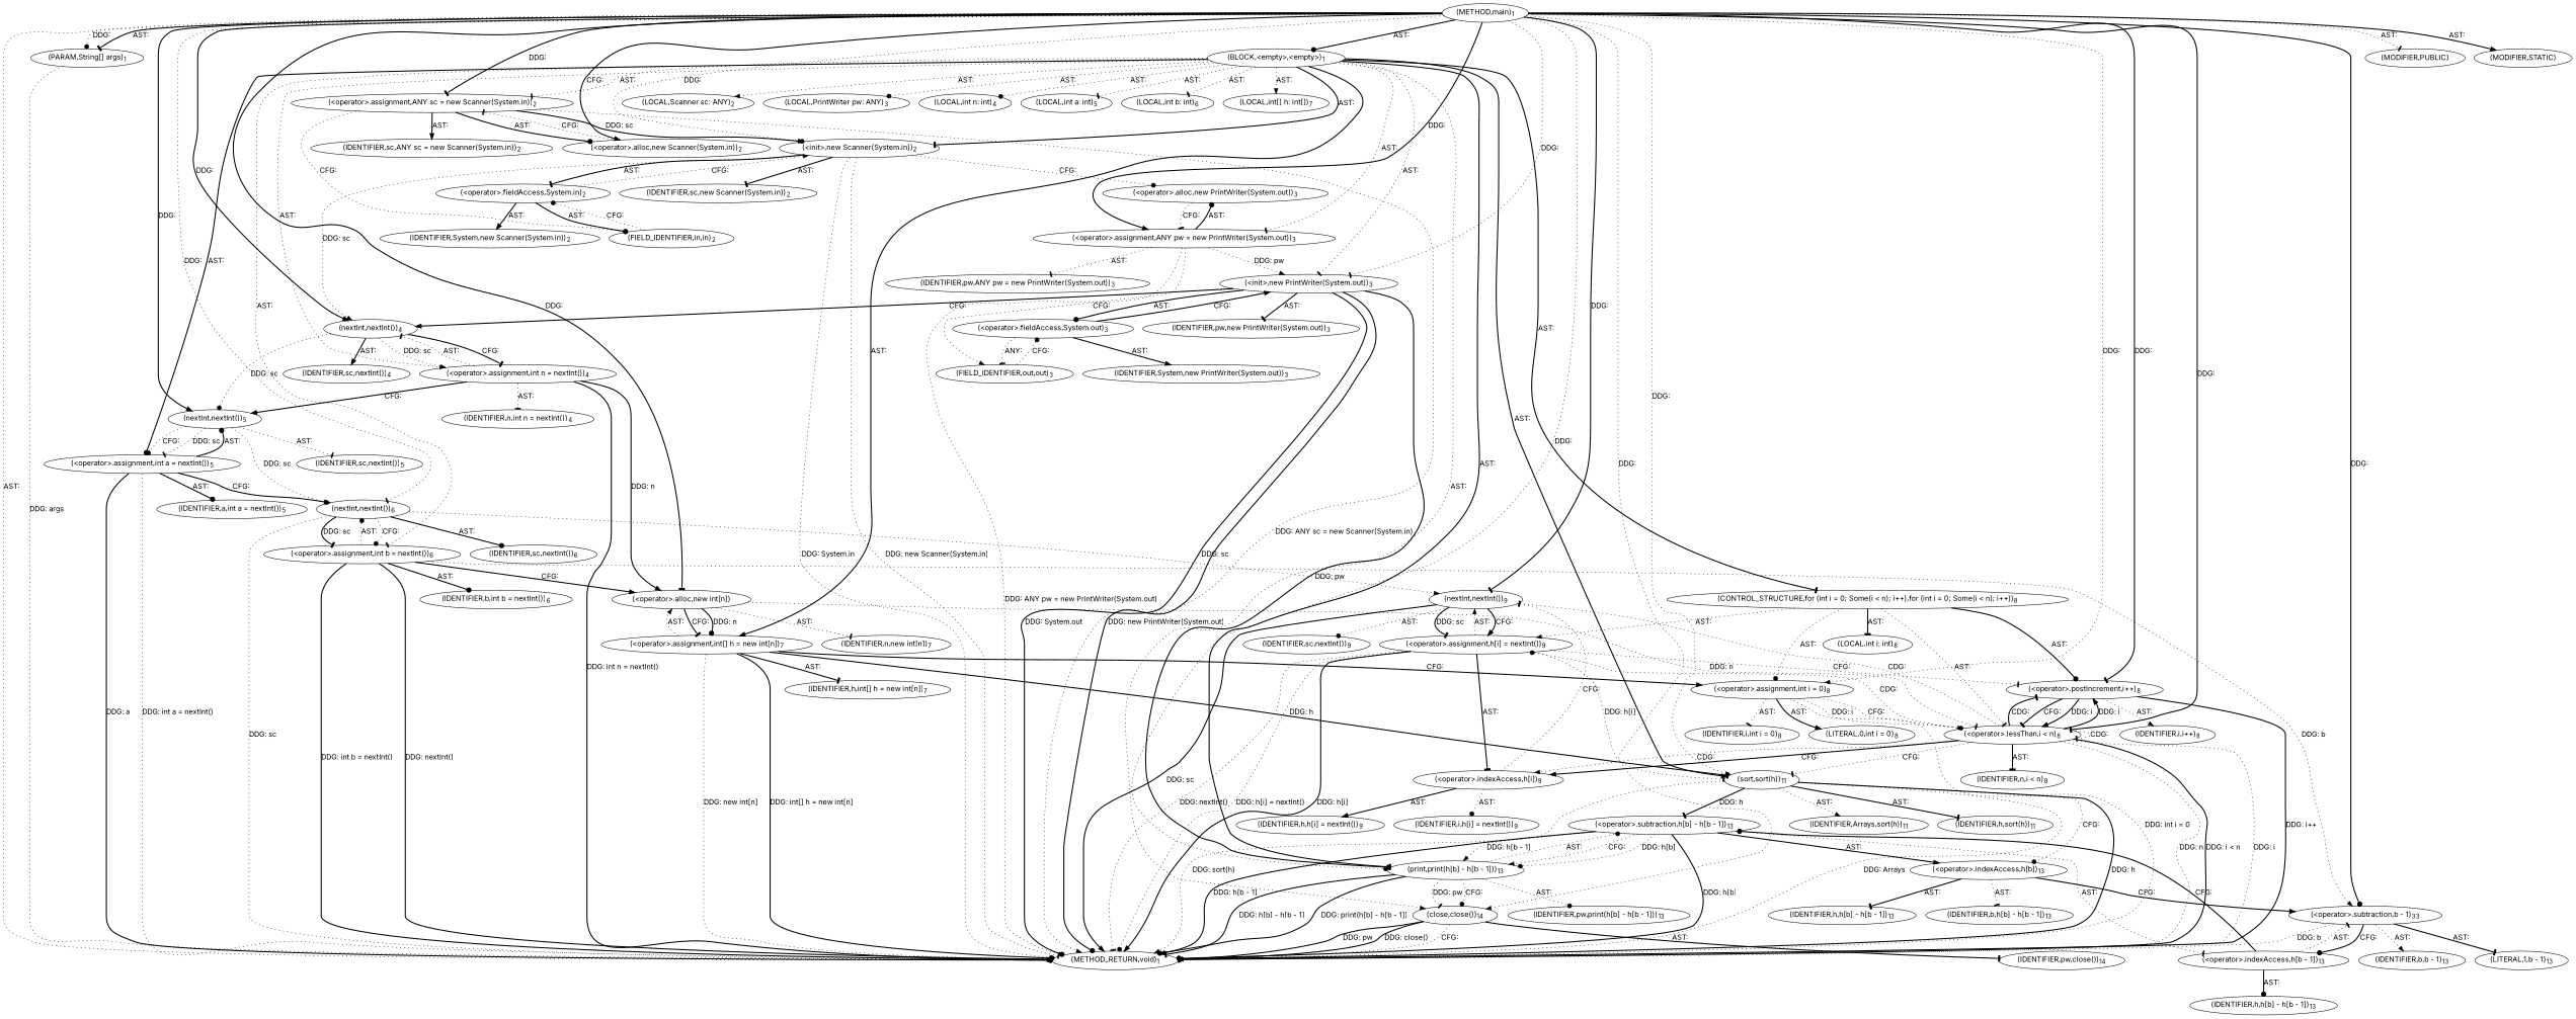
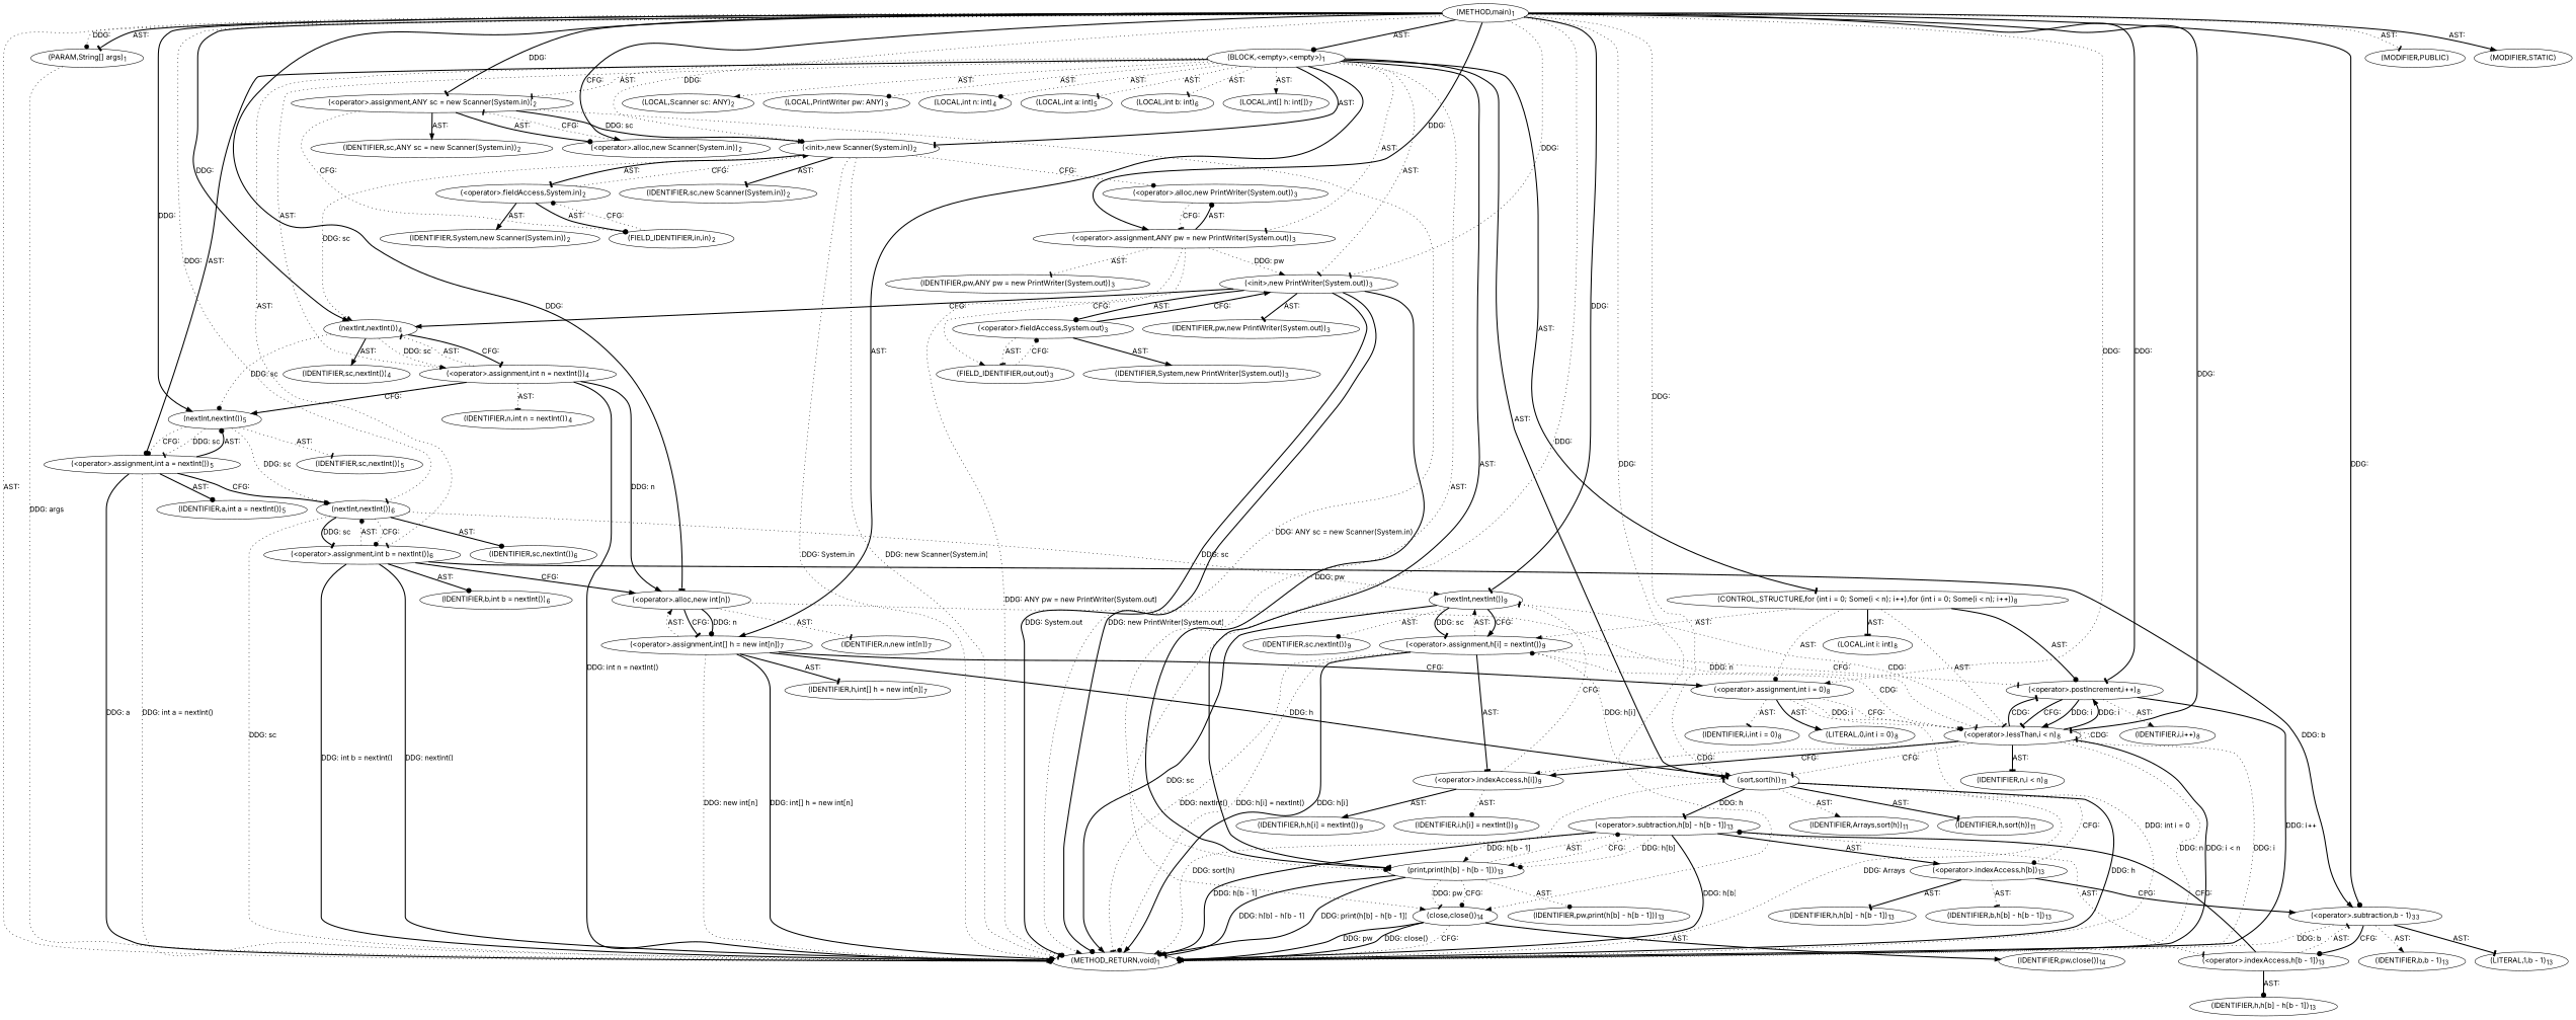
  digraph {
    fontname=Inter
    node [fontname=Inter]
    edge [arrowhead=tee fontname=Inter style=dotted]
    n1 [label=<(METHOD,main)<SUB>1</SUB>>]
    n2 [label=<(PARAM,String[] args)<SUB>1</SUB>>]
    n3 [label=<(BLOCK,&lt;empty&gt;,&lt;empty&gt;)<SUB>1</SUB>>]
    n4 [label=<(&lt;operator&gt;.assignment,ANY sc = new Scanner(System.in))<SUB>2</SUB>>]
    n5 [label=<(&lt;operator&gt;.alloc,new Scanner(System.in))<SUB>2</SUB>>]
    n6 [label=<(&lt;init&gt;,new Scanner(System.in))<SUB>2</SUB>>]
    n7 [label=<(&lt;operator&gt;.assignment,ANY pw = new PrintWriter(System.out))<SUB>3</SUB>>]
    n8 [label=<(&lt;init&gt;,new PrintWriter(System.out))<SUB>3</SUB>>]
    n9 [label=<(nextInt,nextInt())<SUB>4</SUB>>]
    n10 [label=<(nextInt,nextInt())<SUB>5</SUB>>]
    n11 [label=<(nextInt,nextInt())<SUB>6</SUB>>]
    n12 [label=<(&lt;operator&gt;.alloc,new int[n])>]
    n13 [label=<(&lt;operator&gt;.assignment,int i = 0)<SUB>8</SUB>>]
    n14 [label=<(&lt;operator&gt;.lessThan,i &lt; n)<SUB>8</SUB>>]
    n15 [label=<(&lt;operator&gt;.postIncrement,i++)<SUB>8</SUB>>]
    n16 [label=<(nextInt,nextInt())<SUB>9</SUB>>]
    n17 [label=<(sort,sort(h))<SUB>11</SUB>>]
    n18 [label=<(print,print(h[b] - h[b - 1]))<SUB>13</SUB>>]
    n19 [label=<(&lt;operator&gt;.subtraction,b - 1)<SUB>33</SUB>>]
    n20 [label=<(close,close())<SUB>14</SUB>>]
    n21 [label=<(MODIFIER,PUBLIC)>]
    n22 [label=<(MODIFIER,STATIC)>]
    n23 [label=<(METHOD_RETURN,void)<SUB>1</SUB>>]
    n24 [label=<(LOCAL,Scanner sc: ANY)<SUB>2</SUB>>]
    n25 [label=<(LOCAL,PrintWriter pw: ANY)<SUB>3</SUB>>]
    n26 [label=<(LOCAL,int n: int)<SUB>4</SUB>>]
    n27 [label=<(&lt;operator&gt;.assignment,int n = nextInt())<SUB>4</SUB>>]
    n28 [label=<(LOCAL,int a: int)<SUB>5</SUB>>]
    n29 [label=<(&lt;operator&gt;.assignment,int a = nextInt())<SUB>5</SUB>>]
    n30 [label=<(LOCAL,int b: int)<SUB>6</SUB>>]
    n31 [label=<(&lt;operator&gt;.assignment,int b = nextInt())<SUB>6</SUB>>]
    n32 [label=<(LOCAL,int[] h: int[])<SUB>7</SUB>>]
    n33 [label=<(&lt;operator&gt;.assignment,int[] h = new int[n])<SUB>7</SUB>>]
    n34 [label=<(CONTROL_STRUCTURE,for (int i = 0; Some(i &lt; n); i++),for (int i = 0; Some(i &lt; n); i++))<SUB>8</SUB>>]
    n35 [label=<(IDENTIFIER,sc,ANY sc = new Scanner(System.in))<SUB>2</SUB>>]
    n36 [label=<(FIELD_IDENTIFIER,in,in)<SUB>2</SUB>>]
    n37 [label=<(IDENTIFIER,sc,new Scanner(System.in))<SUB>2</SUB>>]
    n38 [label=<(&lt;operator&gt;.fieldAccess,System.in)<SUB>2</SUB>>]
    n39 [label=<(&lt;operator&gt;.alloc,new PrintWriter(System.out))<SUB>3</SUB>>]
    n40 [label=<(IDENTIFIER,pw,ANY pw = new PrintWriter(System.out))<SUB>3</SUB>>]
    n41 [label=<(FIELD_IDENTIFIER,out,out)<SUB>3</SUB>>]
    n42 [label=<(IDENTIFIER,pw,new PrintWriter(System.out))<SUB>3</SUB>>]
    n43 [label=<(&lt;operator&gt;.fieldAccess,System.out)<SUB>3</SUB>>]
    n44 [label=<(IDENTIFIER,sc,nextInt())<SUB>4</SUB>>]
    n45 [label=<(IDENTIFIER,sc,nextInt())<SUB>5</SUB>>]
    n46 [label=<(IDENTIFIER,sc,nextInt())<SUB>6</SUB>>]
    n47 [label=<(IDENTIFIER,n,new int[n])<SUB>7</SUB>>]
    n48 [label=<(IDENTIFIER,i,int i = 0)<SUB>8</SUB>>]
    n49 [label=<(LITERAL,0,int i = 0)<SUB>8</SUB>>]
    n50 [label=<(&lt;operator&gt;.assignment,h[i] = nextInt())<SUB>9</SUB>>]
    n51 [label=<(IDENTIFIER,n,i &lt; n)<SUB>8</SUB>>]
    n52 [label=<(&lt;operator&gt;.indexAccess,h[i])<SUB>9</SUB>>]
    n53 [label=<(IDENTIFIER,i,i++)<SUB>8</SUB>>]
    n54 [label=<(IDENTIFIER,sc,nextInt())<SUB>9</SUB>>]
    n55 [label=<(IDENTIFIER,Arrays,sort(h))<SUB>11</SUB>>]
    n56 [label=<(IDENTIFIER,h,sort(h))<SUB>11</SUB>>]
    n57 [label=<(&lt;operator&gt;.subtraction,h[b] - h[b - 1])<SUB>13</SUB>>]
    n58 [label=<(&lt;operator&gt;.indexAccess,h[b])<SUB>13</SUB>>]
    n59 [label=<(IDENTIFIER,pw,print(h[b] - h[b - 1]))<SUB>13</SUB>>]
    n60 [label=<(&lt;operator&gt;.indexAccess,h[b - 1])<SUB>13</SUB>>]
    n61 [label=<(IDENTIFIER,b,b - 1)<SUB>13</SUB>>]
    n62 [label=<(LITERAL,1,b - 1)<SUB>13</SUB>>]
    n63 [label=<(IDENTIFIER,pw,close())<SUB>14</SUB>>]
    n64 [label=<(IDENTIFIER,n,int n = nextInt())<SUB>4</SUB>>]
    n65 [label=<(IDENTIFIER,a,int a = nextInt())<SUB>5</SUB>>]
    n66 [label=<(IDENTIFIER,b,int b = nextInt())<SUB>6</SUB>>]
    n67 [label=<(IDENTIFIER,h,int[] h = new int[n])<SUB>7</SUB>>]
    n68 [label=<(LOCAL,int i: int)<SUB>8</SUB>>]
    n69 [label=<(IDENTIFIER,System,new Scanner(System.in))<SUB>2</SUB>>]
    n70 [label=<(IDENTIFIER,System,new PrintWriter(System.out))<SUB>3</SUB>>]
    n71 [label=<(IDENTIFIER,h,h[i] = nextInt())<SUB>9</SUB>>]
    n72 [label=<(IDENTIFIER,i,h[i] = nextInt())<SUB>9</SUB>>]
    n73 [label=<(IDENTIFIER,h,h[b] - h[b - 1])<SUB>13</SUB>>]
    n74 [label=<(IDENTIFIER,b,h[b] - h[b - 1])<SUB>13</SUB>>]
    n75 [label=<(IDENTIFIER,h,h[b] - h[b - 1])<SUB>13</SUB>>]
    n1 -> n2 [label="AST: " style=bold]
    n1 -> n2 [arrowhead=dot label="DDG: "]
    n1 -> n3 [arrowhead=dot label="AST: " style=bold]
    n1 -> n4 [label="DDG: " style=bold]
    n1 -> n5 [arrowhead=normal label="CFG: " style=bold]
    n1 -> n6 [arrowhead=dot label="DDG: "]
    n1 -> n7 [arrowhead=normal label="DDG: " style=bold]
    n1 -> n8 [label="DDG: "]
    n1 -> n9 [arrowhead=normal label="DDG: " style=bold]
    n1 -> n10 [arrowhead=normal label="DDG: " style=bold]
    n1 -> n11 [label="DDG: "]
    n1 -> n12 [label="DDG: " style=bold]
    n1 -> n13 [arrowhead=normal label="DDG: "]
    n1 -> n14 [label="DDG: " style=bold]
    n1 -> n15 [label="DDG: " style=bold]
    n1 -> n16 [label="DDG: " style=bold]
    n1 -> n17 [arrowhead=normal label="DDG: "]
    n1 -> n18 [arrowhead=dot label="DDG: "]
    n1 -> n19 [arrowhead=dot label="DDG: " style=bold]
    n1 -> n20 [arrowhead=normal label="DDG: "]
    n1 -> n21 [label="AST: "]
    n1 -> n22 [arrowhead=normal label="AST: " style=bold]
    n1 -> n23 [arrowhead=dot label="AST: "]
    n2 -> n23 [arrowhead=dot label="DDG: args"]
    n3 -> n4 [label="AST: "]
    n3 -> n6 [label="AST: " style=bold]
    n3 -> n7 [label="AST: "]
    n3 -> n8 [label="AST: "]
    n3 -> n17 [arrowhead=normal label="AST: " style=bold]
    n3 -> n18 [label="AST: " style=bold]
    n3 -> n20 [arrowhead=normal label="AST: "]
    n3 -> n24 [arrowhead=normal label="AST: "]
    n3 -> n25 [arrowhead=dot label="AST: "]
    n3 -> n26 [arrowhead=dot label="AST: "]
    n3 -> n27 [arrowhead=normal label="AST: "]
    n3 -> n28 [label="AST: "]
    n3 -> n29 [arrowhead=dot label="AST: " style=bold]
    n3 -> n30 [label="AST: "]
    n3 -> n31 [label="AST: "]
    n3 -> n32 [arrowhead=normal label="AST: "]
    n3 -> n33 [arrowhead=normal label="AST: " style=bold]
    n3 -> n34 [label="AST: " style=bold]
    n4 -> n5 [arrowhead=dot label="AST: " style=bold]
    n4 -> n6 [arrowhead=normal label="DDG: sc" style=bold]
    n4 -> n23 [arrowhead=normal label="DDG: ANY sc = new Scanner(System.in)"]
    n4 -> n35 [arrowhead=normal label="AST: " style=bold]
    n4 -> n36 [arrowhead=dot label="CFG: "]
    n5 -> n4 [label="CFG: "]
    n6 -> n9 [arrowhead=normal label="DDG: sc"]
    n6 -> n23 [arrowhead=normal label="DDG: System.in"]
    n6 -> n23 [label="DDG: new Scanner(System.in)"]
    n6 -> n37 [label="AST: " style=bold]
    n6 -> n38 [label="AST: " style=bold]
    n6 -> n39 [arrowhead=dot label="CFG: "]
    n7 -> n8 [arrowhead=normal label="DDG: pw"]
    n7 -> n23 [arrowhead=normal label="DDG: ANY pw = new PrintWriter(System.out)"]
    n7 -> n39 [arrowhead=dot label="AST: " style=bold]
    n7 -> n40 [label="AST: "]
    n7 -> n41 [arrowhead=normal label="CFG: "]
    n8 -> n9 [arrowhead=normal label="CFG: " style=bold]
    n8 -> n18 [arrowhead=dot label="DDG: pw" style=bold]
    n8 -> n23 [arrowhead=dot label="DDG: System.out" style=bold]
    n8 -> n23 [arrowhead=dot label="DDG: new PrintWriter(System.out)" style=bold]
    n8 -> n42 [label="AST: " style=bold]
    n8 -> n43 [arrowhead=dot label="AST: " style=bold]
    n9 -> n10 [arrowhead=dot label="DDG: sc"]
    n9 -> n27 [label="CFG: " style=bold]
    n9 -> n27 [arrowhead=normal label="DDG: sc"]
    n9 -> n44 [arrowhead=normal label="AST: " style=bold]
    n10 -> n11 [arrowhead=dot label="DDG: sc"]
    n10 -> n29 [arrowhead=dot label="CFG: "]
    n10 -> n29 [label="DDG: sc"]
    n10 -> n45 [label="AST: "]
    n11 -> n16 [arrowhead=normal label="DDG: sc"]
    n11 -> n23 [label="DDG: sc"]
    n11 -> n31 [arrowhead=dot label="CFG: "]
    n11 -> n31 [label="DDG: sc" style=bold]
    n11 -> n46 [arrowhead=dot label="AST: " style=bold]
    n12 -> n14 [label="DDG: n"]
    n12 -> n33 [label="CFG: " style=bold]
    n12 -> n33 [arrowhead=dot label="DDG: n" style=bold]
    n12 -> n47 [label="AST: "]
    n13 -> n14 [arrowhead=normal label="CFG: "]
    n13 -> n14 [arrowhead=dot label="DDG: i"]
    n13 -> n23 [arrowhead=dot label="DDG: int i = 0"]
    n13 -> n48 [label="AST: "]
    n13 -> n49 [arrowhead=normal label="AST: " style=bold]
    n14 -> n14 [label="CDG: "]
    n14 -> n15 [arrowhead=normal label="DDG: i" style=bold]
    n14 -> n15 [label="CDG: " style=bold]
    n14 -> n16 [label="CDG: "]
    n14 -> n17 [label="CFG: "]
    n14 -> n23 [arrowhead=dot label="DDG: i"]
    n14 -> n23 [arrowhead=normal label="DDG: n"]
    n14 -> n23 [label="DDG: i &lt; n" style=bold]
    n14 -> n50 [arrowhead=dot label="CDG: "]
    n14 -> n51 [label="AST: " style=bold]
    n14 -> n52 [arrowhead=normal label="CFG: " style=bold]
    n14 -> n52 [arrowhead=normal label="CDG: "]
    n15 -> n14 [label="CFG: " style=bold]
    n15 -> n14 [arrowhead=normal label="DDG: i" style=bold]
    n15 -> n23 [label="DDG: i++" style=bold]
    n15 -> n53 [arrowhead=normal label="AST: "]
    n16 -> n23 [arrowhead=normal label="DDG: sc" style=bold]
    n16 -> n50 [arrowhead=normal label="CFG: " style=bold]
    n16 -> n50 [label="DDG: sc" style=bold]
    n16 -> n54 [arrowhead=dot label="AST: "]
    n17 -> n23 [label="DDG: h" style=bold]
    n17 -> n23 [arrowhead=normal label="DDG: sort(h)"]
    n17 -> n23 [label="DDG: Arrays"]
    n17 -> n55 [arrowhead=normal label="AST: "]
    n17 -> n56 [label="AST: " style=bold]
    n17 -> n57 [label="DDG: h" style=bold]
    n17 -> n58 [arrowhead=dot label="CFG: "]
    n18 -> n20 [arrowhead=dot label="CFG: "]
    n18 -> n20 [label="DDG: pw"]
    n18 -> n23 [label="DDG: h[b] - h[b - 1]" style=bold]
    n18 -> n23 [arrowhead=dot label="DDG: print(h[b] - h[b - 1])" style=bold]
    n18 -> n57 [arrowhead=dot label="AST: "]
    n18 -> n59 [arrowhead=dot label="AST: "]
    n19 -> n23 [arrowhead=dot label="DDG: b"]
    n19 -> n60 [arrowhead=dot label="CFG: " style=bold]
    n19 -> n61 [arrowhead=normal label="AST: "]
    n19 -> n62 [label="AST: " style=bold]
    n20 -> n23 [arrowhead=normal label="CFG: "]
    n20 -> n23 [arrowhead=dot label="DDG: pw" style=bold]
    n20 -> n23 [label="DDG: close()" style=bold]
-   n20 -> n63 [label="AST: " style=bold]
+   n20 -> n63 [arrowhead=normal label="AST: " style=bold]
    n27 -> n9 [label="AST: "]
    n27 -> n10 [arrowhead=normal label="CFG: " style=bold]
    n27 -> n12 [arrowhead=normal label="DDG: n" style=bold]
    n27 -> n23 [arrowhead=dot label="DDG: int n = nextInt()" style=bold]
    n27 -> n64 [label="AST: "]
    n29 -> n10 [arrowhead=dot label="AST: " style=bold]
    n29 -> n11 [arrowhead=normal label="CFG: " style=bold]
    n29 -> n23 [arrowhead=dot label="DDG: a" style=bold]
    n29 -> n23 [arrowhead=dot label="DDG: int a = nextInt()"]
    n29 -> n65 [arrowhead=dot label="AST: " style=bold]
    n31 -> n11 [arrowhead=dot label="AST: "]
    n31 -> n12 [arrowhead=normal label="CFG: " style=bold]
-   n31 -> n19 [arrowhead=normal label="DDG: b"]
+   n31 -> n19 [arrowhead=normal label="DDG: b" style=bold]
    n31 -> n23 [arrowhead=dot label="DDG: nextInt()" style=bold]
    n31 -> n23 [arrowhead=normal label="DDG: int b = nextInt()" style=bold]
    n31 -> n66 [arrowhead=dot label="AST: " style=bold]
    n33 -> n12 [arrowhead=normal label="AST: "]
    n33 -> n13 [arrowhead=normal label="CFG: " style=bold]
    n33 -> n17 [label="DDG: h" style=bold]
    n33 -> n23 [arrowhead=dot label="DDG: new int[n]"]
    n33 -> n23 [arrowhead=dot label="DDG: int[] h = new int[n]" style=bold]
    n33 -> n67 [label="AST: " style=bold]
    n34 -> n13 [arrowhead=dot label="AST: "]
    n34 -> n14 [label="AST: "]
    n34 -> n15 [arrowhead=dot label="AST: " style=bold]
    n34 -> n50 [arrowhead=normal label="AST: "]
    n34 -> n68 [label="AST: " style=bold]
    n36 -> n38 [arrowhead=dot label="CFG: "]
    n38 -> n6 [arrowhead=normal label="CFG: "]
    n38 -> n36 [arrowhead=dot label="AST: " style=bold]
    n38 -> n69 [arrowhead=normal label="AST: " style=bold]
    n39 -> n7 [label="CFG: "]
    n41 -> n43 [arrowhead=dot label="CFG: "]
    n43 -> n8 [arrowhead=normal label="CFG: " style=bold]
-   n43 -> n41 [label="ANY: "]
+   n43 -> n41 [label="AST: "]
    n43 -> n70 [arrowhead=normal label="AST: " style=bold]
    n50 -> n15 [label="CFG: "]
    n50 -> n16 [arrowhead=normal label="AST: "]
    n50 -> n17 [label="DDG: h[i]"]
    n50 -> n23 [arrowhead=normal label="DDG: h[i]" style=bold]
    n50 -> n23 [label="DDG: nextInt()"]
    n50 -> n23 [arrowhead=dot label="DDG: h[i] = nextInt()"]
    n50 -> n52 [label="AST: " style=bold]
    n52 -> n16 [label="CFG: "]
    n52 -> n71 [arrowhead=normal label="AST: " style=bold]
    n52 -> n72 [arrowhead=dot label="AST: "]
    n57 -> n18 [arrowhead=normal label="CFG: "]
    n57 -> n18 [arrowhead=dot label="DDG: h[b]"]
    n57 -> n18 [arrowhead=normal label="DDG: h[b - 1]"]
    n57 -> n23 [arrowhead=dot label="DDG: h[b]" style=bold]
    n57 -> n23 [arrowhead=normal label="DDG: h[b - 1]" style=bold]
    n57 -> n58 [arrowhead=normal label="AST: " style=bold]
    n57 -> n60 [label="AST: "]
    n58 -> n19 [arrowhead=normal label="CFG: " style=bold]
    n58 -> n73 [label="AST: " style=bold]
    n58 -> n74 [label="AST: "]
    n60 -> n19 [label="AST: "]
    n60 -> n57 [arrowhead=dot label="CFG: " style=bold]
    n60 -> n75 [arrowhead=dot label="AST: " style=bold]
  }
